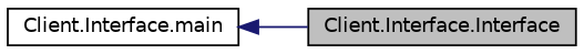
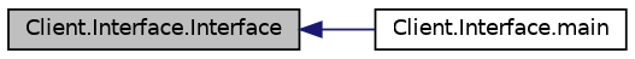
  digraph {
    rankdir=LR
    node [color=black fontname=Helvetica fontsize=10 shape=record style=filled]
    n1 [fillcolor=grey75 fontcolor=black height=0.2 label="Client.Interface.Interface" width=0.4]
    n2 [fillcolor=white height=0.2 label="Client.Interface.main" width=0.4]
-   n2 -> n1 [color=midnightblue dir=back fontname=Helvetica fontsize=10 labelfontname=Helvetica labelfontsize=10 style=solid]
+   n1 -> n2 [color=midnightblue dir=back fontname=Helvetica fontsize=10 labelfontname=Helvetica labelfontsize=10 style=solid]
  }
